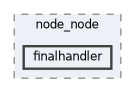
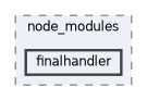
  digraph {
    compound=true
    n1 [color=grey25 fillcolor="#edf0f7" fontname=Helvetica fontsize=10 height=0.2 label=finalhandler shape=box style="filled,bold" width=0.4]
    subgraph cluster_1 {
      bgcolor="#edf0f7"
      fontname=Helvetica
      fontsize=10
-     label=node_node
+     label=node_modules
      pencolor=grey50
      style="filled,dashed"
      n1
    }
  }
